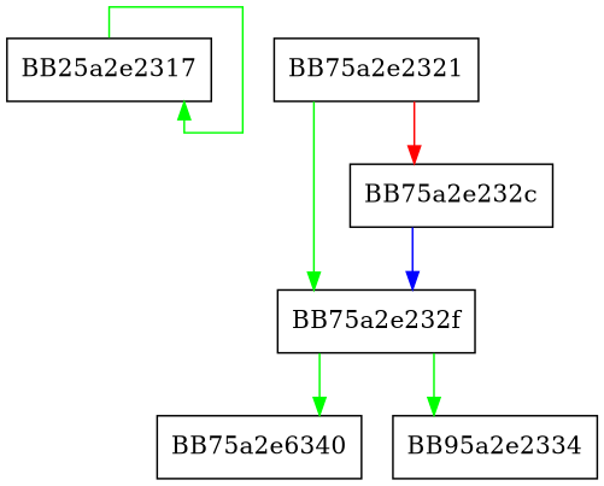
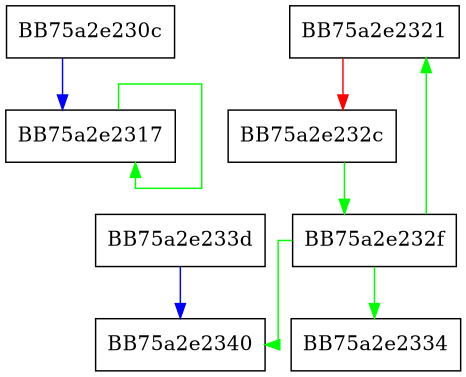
  digraph {
    fontname="DejaVu Serif"
    splines=ortho
    node [fontname="DejaVu Serif" shape=box]
    edge [color=green fontname="DejaVu Serif"]
-   BB75a2e2317 [label=BB25a2e2317]
+   BB75a2e230c
+   BB75a2e2317
    BB75a2e2321
    BB75a2e232f
    BB75a2e232c
-   BB75a2e2340 [label=BB75a2e6340]
-   BB75a2e2334 [label=BB95a2e2334]
+   BB75a2e2340
+   BB75a2e2334
+   BB75a2e233d
+   BB75a2e230c -> BB75a2e2317 [color=blue]
    BB75a2e2317 -> BB75a2e2317
-   BB75a2e2321 -> BB75a2e232f
+   BB75a2e232f -> BB75a2e2321
    BB75a2e2321 -> BB75a2e232c [color=red]
    BB75a2e232f -> BB75a2e2340
    BB75a2e232f -> BB75a2e2334
-   BB75a2e232c -> BB75a2e232f [color=blue]
+   BB75a2e232c -> BB75a2e232f
+   BB75a2e233d -> BB75a2e2340 [color=blue]
  }
